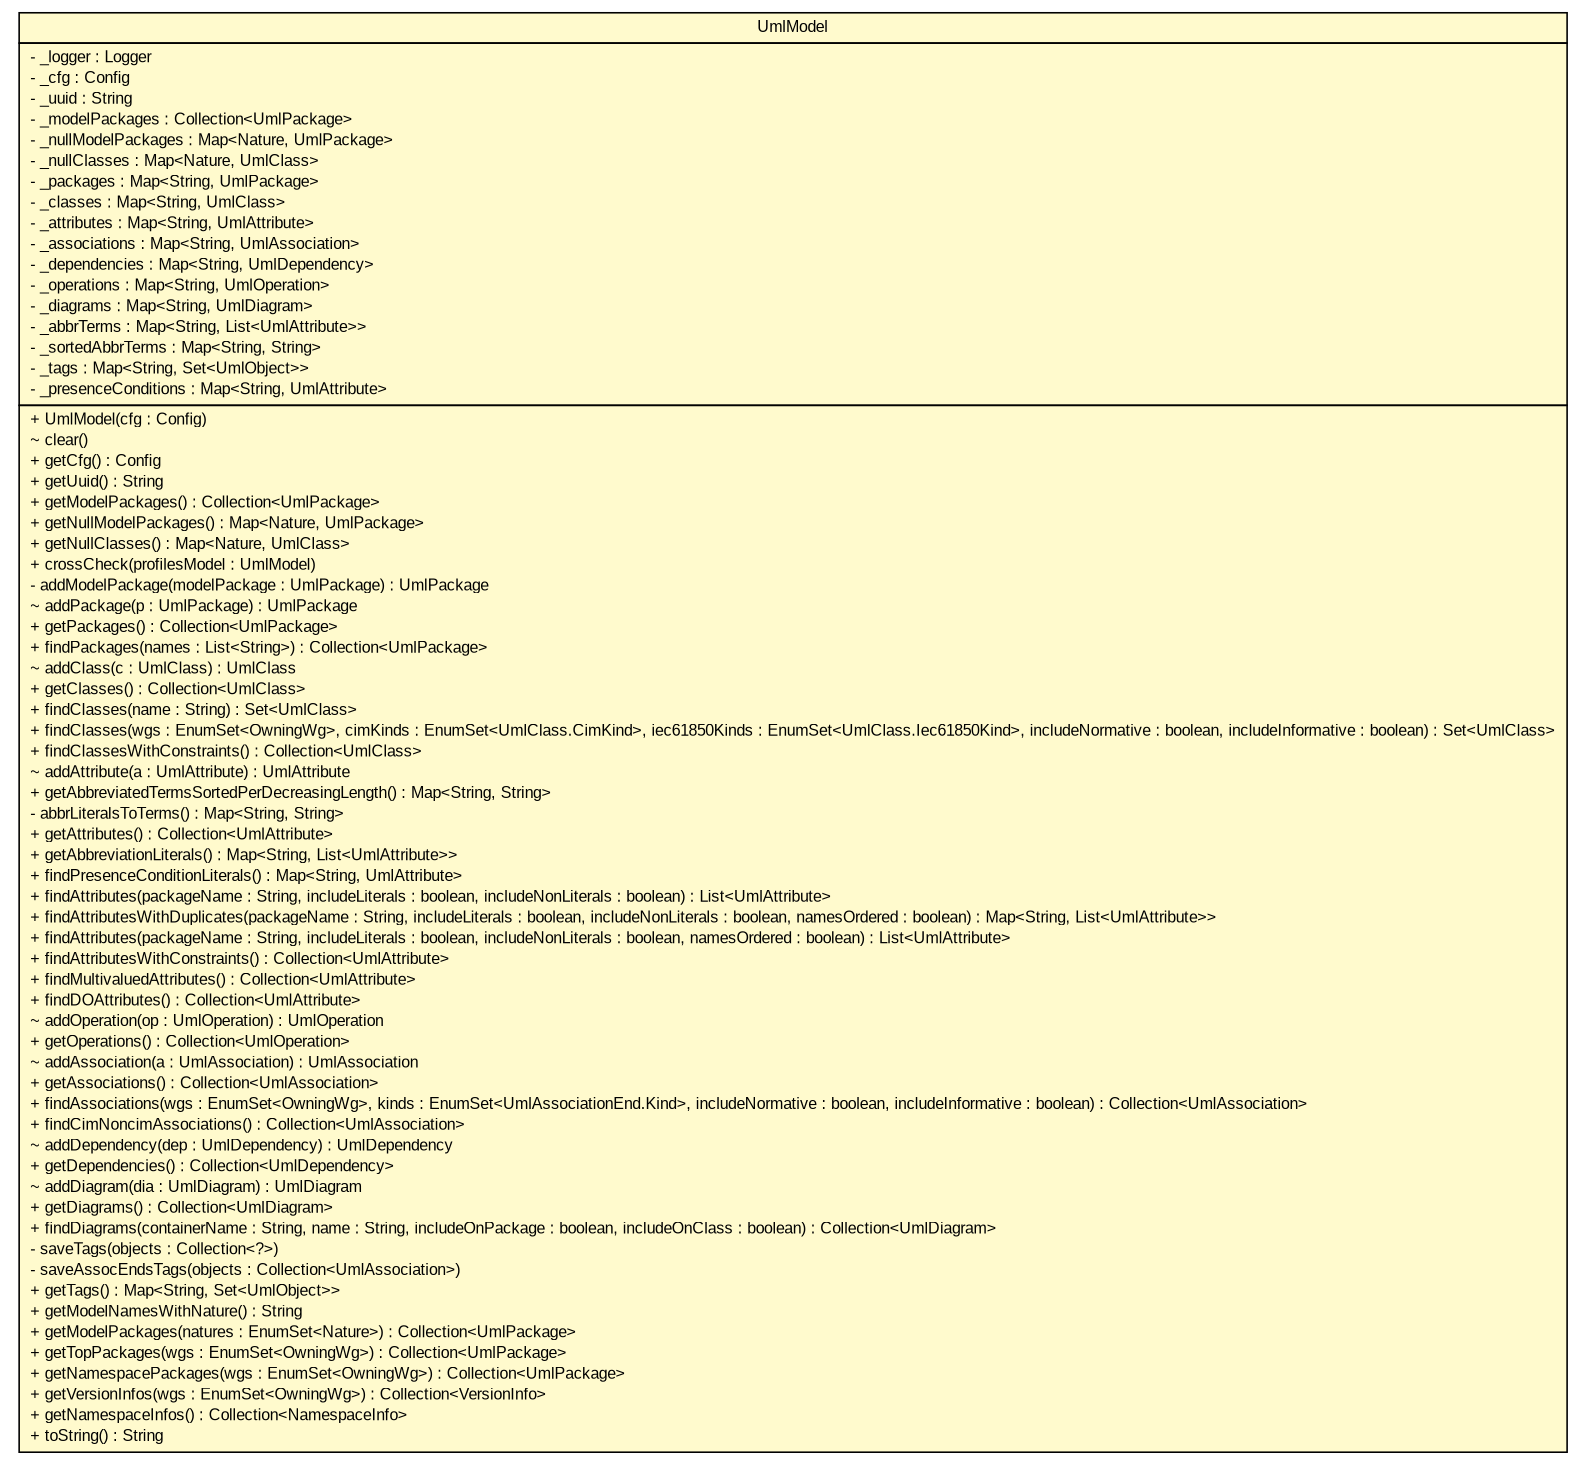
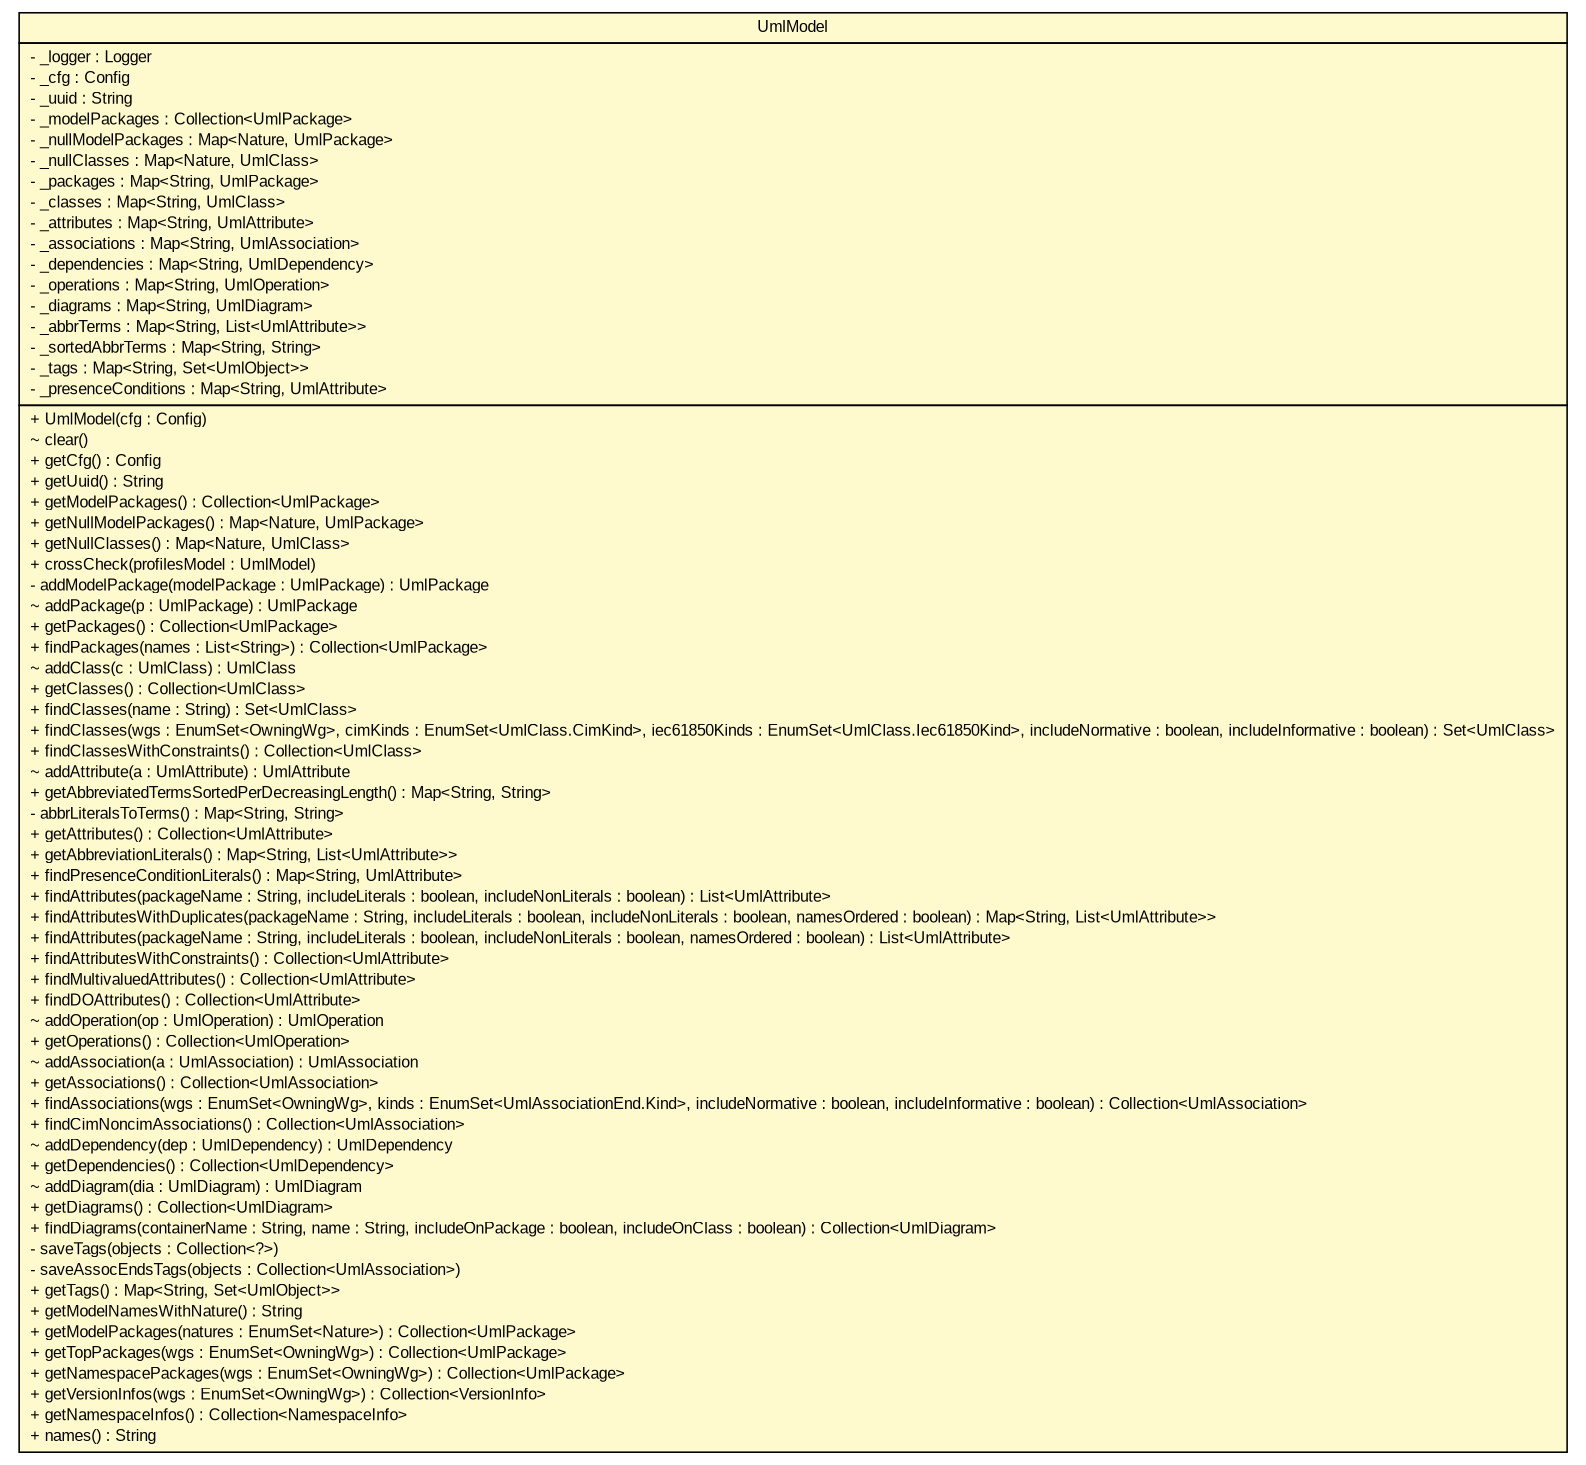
  digraph {
    nodesep=0.25
    ranksep=0.5
-   n1 [fontcolor=black fontname=arial fontsize=10.0 label=<<table title="org.tanjakostic.jcleancim.model.UmlModel" border="0" cellborder="1" cellspacing="0" cellpadding="2" port="p" bgcolor="lemonChiffon" href="./UmlModel.html"> 		<tr><td><table border="0" cellspacing="0" cellpadding="1"> <tr><td align="center" balign="center"> UmlModel </td></tr> 		</table></td></tr> 		<tr><td><table border="0" cellspacing="0" cellpadding="1"> <tr><td align="left" balign="left"> - _logger : Logger </td></tr> <tr><td align="left" balign="left"> - _cfg : Config </td></tr> <tr><td align="left" balign="left"> - _uuid : String </td></tr> <tr><td align="left" balign="left"> - _modelPackages : Collection&lt;UmlPackage&gt; </td></tr> <tr><td align="left" balign="left"> - _nullModelPackages : Map&lt;Nature, UmlPackage&gt; </td></tr> <tr><td align="left" balign="left"> - _nullClasses : Map&lt;Nature, UmlClass&gt; </td></tr> <tr><td align="left" balign="left"> - _packages : Map&lt;String, UmlPackage&gt; </td></tr> <tr><td align="left" balign="left"> - _classes : Map&lt;String, UmlClass&gt; </td></tr> <tr><td align="left" balign="left"> - _attributes : Map&lt;String, UmlAttribute&gt; </td></tr> <tr><td align="left" balign="left"> - _associations : Map&lt;String, UmlAssociation&gt; </td></tr> <tr><td align="left" balign="left"> - _dependencies : Map&lt;String, UmlDependency&gt; </td></tr> <tr><td align="left" balign="left"> - _operations : Map&lt;String, UmlOperation&gt; </td></tr> <tr><td align="left" balign="left"> - _diagrams : Map&lt;String, UmlDiagram&gt; </td></tr> <tr><td align="left" balign="left"> - _abbrTerms : Map&lt;String, List&lt;UmlAttribute&gt;&gt; </td></tr> <tr><td align="left" balign="left"> - _sortedAbbrTerms : Map&lt;String, String&gt; </td></tr> <tr><td align="left" balign="left"> - _tags : Map&lt;String, Set&lt;UmlObject&gt;&gt; </td></tr> <tr><td align="left" balign="left"> - _presenceConditions : Map&lt;String, UmlAttribute&gt; </td></tr> 		</table></td></tr> 		<tr><td><table border="0" cellspacing="0" cellpadding="1"> <tr><td align="left" balign="left"> + UmlModel(cfg : Config) </td></tr> <tr><td align="left" balign="left"> ~ clear() </td></tr> <tr><td align="left" balign="left"> + getCfg() : Config </td></tr> <tr><td align="left" balign="left"> + getUuid() : String </td></tr> <tr><td align="left" balign="left"> + getModelPackages() : Collection&lt;UmlPackage&gt; </td></tr> <tr><td align="left" balign="left"> + getNullModelPackages() : Map&lt;Nature, UmlPackage&gt; </td></tr> <tr><td align="left" balign="left"> + getNullClasses() : Map&lt;Nature, UmlClass&gt; </td></tr> <tr><td align="left" balign="left"> + crossCheck(profilesModel : UmlModel) </td></tr> <tr><td align="left" balign="left"> - addModelPackage(modelPackage : UmlPackage) : UmlPackage </td></tr> <tr><td align="left" balign="left"> ~ addPackage(p : UmlPackage) : UmlPackage </td></tr> <tr><td align="left" balign="left"> + getPackages() : Collection&lt;UmlPackage&gt; </td></tr> <tr><td align="left" balign="left"> + findPackages(names : List&lt;String&gt;) : Collection&lt;UmlPackage&gt; </td></tr> <tr><td align="left" balign="left"> ~ addClass(c : UmlClass) : UmlClass </td></tr> <tr><td align="left" balign="left"> + getClasses() : Collection&lt;UmlClass&gt; </td></tr> <tr><td align="left" balign="left"> + findClasses(name : String) : Set&lt;UmlClass&gt; </td></tr> <tr><td align="left" balign="left"> + findClasses(wgs : EnumSet&lt;OwningWg&gt;, cimKinds : EnumSet&lt;UmlClass.CimKind&gt;, iec61850Kinds : EnumSet&lt;UmlClass.Iec61850Kind&gt;, includeNormative : boolean, includeInformative : boolean) : Set&lt;UmlClass&gt; </td></tr> <tr><td align="left" balign="left"> + findClassesWithConstraints() : Collection&lt;UmlClass&gt; </td></tr> <tr><td align="left" balign="left"> ~ addAttribute(a : UmlAttribute) : UmlAttribute </td></tr> <tr><td align="left" balign="left"> + getAbbreviatedTermsSortedPerDecreasingLength() : Map&lt;String, String&gt; </td></tr> <tr><td align="left" balign="left"> - abbrLiteralsToTerms() : Map&lt;String, String&gt; </td></tr> <tr><td align="left" balign="left"> + getAttributes() : Collection&lt;UmlAttribute&gt; </td></tr> <tr><td align="left" balign="left"> + getAbbreviationLiterals() : Map&lt;String, List&lt;UmlAttribute&gt;&gt; </td></tr> <tr><td align="left" balign="left"> + findPresenceConditionLiterals() : Map&lt;String, UmlAttribute&gt; </td></tr> <tr><td align="left" balign="left"> + findAttributes(packageName : String, includeLiterals : boolean, includeNonLiterals : boolean) : List&lt;UmlAttribute&gt; </td></tr> <tr><td align="left" balign="left"> + findAttributesWithDuplicates(packageName : String, includeLiterals : boolean, includeNonLiterals : boolean, namesOrdered : boolean) : Map&lt;String, List&lt;UmlAttribute&gt;&gt; </td></tr> <tr><td align="left" balign="left"> + findAttributes(packageName : String, includeLiterals : boolean, includeNonLiterals : boolean, namesOrdered : boolean) : List&lt;UmlAttribute&gt; </td></tr> <tr><td align="left" balign="left"> + findAttributesWithConstraints() : Collection&lt;UmlAttribute&gt; </td></tr> <tr><td align="left" balign="left"> + findMultivaluedAttributes() : Collection&lt;UmlAttribute&gt; </td></tr> <tr><td align="left" balign="left"> + findDOAttributes() : Collection&lt;UmlAttribute&gt; </td></tr> <tr><td align="left" balign="left"> ~ addOperation(op : UmlOperation) : UmlOperation </td></tr> <tr><td align="left" balign="left"> + getOperations() : Collection&lt;UmlOperation&gt; </td></tr> <tr><td align="left" balign="left"> ~ addAssociation(a : UmlAssociation) : UmlAssociation </td></tr> <tr><td align="left" balign="left"> + getAssociations() : Collection&lt;UmlAssociation&gt; </td></tr> <tr><td align="left" balign="left"> + findAssociations(wgs : EnumSet&lt;OwningWg&gt;, kinds : EnumSet&lt;UmlAssociationEnd.Kind&gt;, includeNormative : boolean, includeInformative : boolean) : Collection&lt;UmlAssociation&gt; </td></tr> <tr><td align="left" balign="left"> + findCimNoncimAssociations() : Collection&lt;UmlAssociation&gt; </td></tr> <tr><td align="left" balign="left"> ~ addDependency(dep : UmlDependency) : UmlDependency </td></tr> <tr><td align="left" balign="left"> + getDependencies() : Collection&lt;UmlDependency&gt; </td></tr> <tr><td align="left" balign="left"> ~ addDiagram(dia : UmlDiagram) : UmlDiagram </td></tr> <tr><td align="left" balign="left"> + getDiagrams() : Collection&lt;UmlDiagram&gt; </td></tr> <tr><td align="left" balign="left"> + findDiagrams(containerName : String, name : String, includeOnPackage : boolean, includeOnClass : boolean) : Collection&lt;UmlDiagram&gt; </td></tr> <tr><td align="left" balign="left"> - saveTags(objects : Collection&lt;?&gt;) </td></tr> <tr><td align="left" balign="left"> - saveAssocEndsTags(objects : Collection&lt;UmlAssociation&gt;) </td></tr> <tr><td align="left" balign="left"> + getTags() : Map&lt;String, Set&lt;UmlObject&gt;&gt; </td></tr> <tr><td align="left" balign="left"> + getModelNamesWithNature() : String </td></tr> <tr><td align="left" balign="left"> + getModelPackages(natures : EnumSet&lt;Nature&gt;) : Collection&lt;UmlPackage&gt; </td></tr> <tr><td align="left" balign="left"> + getTopPackages(wgs : EnumSet&lt;OwningWg&gt;) : Collection&lt;UmlPackage&gt; </td></tr> <tr><td align="left" balign="left"> + getNamespacePackages(wgs : EnumSet&lt;OwningWg&gt;) : Collection&lt;UmlPackage&gt; </td></tr> <tr><td align="left" balign="left"> + getVersionInfos(wgs : EnumSet&lt;OwningWg&gt;) : Collection&lt;VersionInfo&gt; </td></tr> <tr><td align="left" balign="left"> + getNamespaceInfos() : Collection&lt;NamespaceInfo&gt; </td></tr> <tr><td align="left" balign="left"> + toString() : String </td></tr> 		</table></td></tr> 		</table>> shape=plaintext]
+   n1 [fontcolor=black fontname=arial fontsize=10.0 label=<<table title="org.tanjakostic.jcleancim.model.UmlModel" border="0" cellborder="1" cellspacing="0" cellpadding="2" port="p" bgcolor="lemonChiffon" href="./UmlModel.html"> 		<tr><td><table border="0" cellspacing="0" cellpadding="1"> <tr><td align="center" balign="center"> UmlModel </td></tr> 		</table></td></tr> 		<tr><td><table border="0" cellspacing="0" cellpadding="1"> <tr><td align="left" balign="left"> - _logger : Logger </td></tr> <tr><td align="left" balign="left"> - _cfg : Config </td></tr> <tr><td align="left" balign="left"> - _uuid : String </td></tr> <tr><td align="left" balign="left"> - _modelPackages : Collection&lt;UmlPackage&gt; </td></tr> <tr><td align="left" balign="left"> - _nullModelPackages : Map&lt;Nature, UmlPackage&gt; </td></tr> <tr><td align="left" balign="left"> - _nullClasses : Map&lt;Nature, UmlClass&gt; </td></tr> <tr><td align="left" balign="left"> - _packages : Map&lt;String, UmlPackage&gt; </td></tr> <tr><td align="left" balign="left"> - _classes : Map&lt;String, UmlClass&gt; </td></tr> <tr><td align="left" balign="left"> - _attributes : Map&lt;String, UmlAttribute&gt; </td></tr> <tr><td align="left" balign="left"> - _associations : Map&lt;String, UmlAssociation&gt; </td></tr> <tr><td align="left" balign="left"> - _dependencies : Map&lt;String, UmlDependency&gt; </td></tr> <tr><td align="left" balign="left"> - _operations : Map&lt;String, UmlOperation&gt; </td></tr> <tr><td align="left" balign="left"> - _diagrams : Map&lt;String, UmlDiagram&gt; </td></tr> <tr><td align="left" balign="left"> - _abbrTerms : Map&lt;String, List&lt;UmlAttribute&gt;&gt; </td></tr> <tr><td align="left" balign="left"> - _sortedAbbrTerms : Map&lt;String, String&gt; </td></tr> <tr><td align="left" balign="left"> - _tags : Map&lt;String, Set&lt;UmlObject&gt;&gt; </td></tr> <tr><td align="left" balign="left"> - _presenceConditions : Map&lt;String, UmlAttribute&gt; </td></tr> 		</table></td></tr> 		<tr><td><table border="0" cellspacing="0" cellpadding="1"> <tr><td align="left" balign="left"> + UmlModel(cfg : Config) </td></tr> <tr><td align="left" balign="left"> ~ clear() </td></tr> <tr><td align="left" balign="left"> + getCfg() : Config </td></tr> <tr><td align="left" balign="left"> + getUuid() : String </td></tr> <tr><td align="left" balign="left"> + getModelPackages() : Collection&lt;UmlPackage&gt; </td></tr> <tr><td align="left" balign="left"> + getNullModelPackages() : Map&lt;Nature, UmlPackage&gt; </td></tr> <tr><td align="left" balign="left"> + getNullClasses() : Map&lt;Nature, UmlClass&gt; </td></tr> <tr><td align="left" balign="left"> + crossCheck(profilesModel : UmlModel) </td></tr> <tr><td align="left" balign="left"> - addModelPackage(modelPackage : UmlPackage) : UmlPackage </td></tr> <tr><td align="left" balign="left"> ~ addPackage(p : UmlPackage) : UmlPackage </td></tr> <tr><td align="left" balign="left"> + getPackages() : Collection&lt;UmlPackage&gt; </td></tr> <tr><td align="left" balign="left"> + findPackages(names : List&lt;String&gt;) : Collection&lt;UmlPackage&gt; </td></tr> <tr><td align="left" balign="left"> ~ addClass(c : UmlClass) : UmlClass </td></tr> <tr><td align="left" balign="left"> + getClasses() : Collection&lt;UmlClass&gt; </td></tr> <tr><td align="left" balign="left"> + findClasses(name : String) : Set&lt;UmlClass&gt; </td></tr> <tr><td align="left" balign="left"> + findClasses(wgs : EnumSet&lt;OwningWg&gt;, cimKinds : EnumSet&lt;UmlClass.CimKind&gt;, iec61850Kinds : EnumSet&lt;UmlClass.Iec61850Kind&gt;, includeNormative : boolean, includeInformative : boolean) : Set&lt;UmlClass&gt; </td></tr> <tr><td align="left" balign="left"> + findClassesWithConstraints() : Collection&lt;UmlClass&gt; </td></tr> <tr><td align="left" balign="left"> ~ addAttribute(a : UmlAttribute) : UmlAttribute </td></tr> <tr><td align="left" balign="left"> + getAbbreviatedTermsSortedPerDecreasingLength() : Map&lt;String, String&gt; </td></tr> <tr><td align="left" balign="left"> - abbrLiteralsToTerms() : Map&lt;String, String&gt; </td></tr> <tr><td align="left" balign="left"> + getAttributes() : Collection&lt;UmlAttribute&gt; </td></tr> <tr><td align="left" balign="left"> + getAbbreviationLiterals() : Map&lt;String, List&lt;UmlAttribute&gt;&gt; </td></tr> <tr><td align="left" balign="left"> + findPresenceConditionLiterals() : Map&lt;String, UmlAttribute&gt; </td></tr> <tr><td align="left" balign="left"> + findAttributes(packageName : String, includeLiterals : boolean, includeNonLiterals : boolean) : List&lt;UmlAttribute&gt; </td></tr> <tr><td align="left" balign="left"> + findAttributesWithDuplicates(packageName : String, includeLiterals : boolean, includeNonLiterals : boolean, namesOrdered : boolean) : Map&lt;String, List&lt;UmlAttribute&gt;&gt; </td></tr> <tr><td align="left" balign="left"> + findAttributes(packageName : String, includeLiterals : boolean, includeNonLiterals : boolean, namesOrdered : boolean) : List&lt;UmlAttribute&gt; </td></tr> <tr><td align="left" balign="left"> + findAttributesWithConstraints() : Collection&lt;UmlAttribute&gt; </td></tr> <tr><td align="left" balign="left"> + findMultivaluedAttributes() : Collection&lt;UmlAttribute&gt; </td></tr> <tr><td align="left" balign="left"> + findDOAttributes() : Collection&lt;UmlAttribute&gt; </td></tr> <tr><td align="left" balign="left"> ~ addOperation(op : UmlOperation) : UmlOperation </td></tr> <tr><td align="left" balign="left"> + getOperations() : Collection&lt;UmlOperation&gt; </td></tr> <tr><td align="left" balign="left"> ~ addAssociation(a : UmlAssociation) : UmlAssociation </td></tr> <tr><td align="left" balign="left"> + getAssociations() : Collection&lt;UmlAssociation&gt; </td></tr> <tr><td align="left" balign="left"> + findAssociations(wgs : EnumSet&lt;OwningWg&gt;, kinds : EnumSet&lt;UmlAssociationEnd.Kind&gt;, includeNormative : boolean, includeInformative : boolean) : Collection&lt;UmlAssociation&gt; </td></tr> <tr><td align="left" balign="left"> + findCimNoncimAssociations() : Collection&lt;UmlAssociation&gt; </td></tr> <tr><td align="left" balign="left"> ~ addDependency(dep : UmlDependency) : UmlDependency </td></tr> <tr><td align="left" balign="left"> + getDependencies() : Collection&lt;UmlDependency&gt; </td></tr> <tr><td align="left" balign="left"> ~ addDiagram(dia : UmlDiagram) : UmlDiagram </td></tr> <tr><td align="left" balign="left"> + getDiagrams() : Collection&lt;UmlDiagram&gt; </td></tr> <tr><td align="left" balign="left"> + findDiagrams(containerName : String, name : String, includeOnPackage : boolean, includeOnClass : boolean) : Collection&lt;UmlDiagram&gt; </td></tr> <tr><td align="left" balign="left"> - saveTags(objects : Collection&lt;?&gt;) </td></tr> <tr><td align="left" balign="left"> - saveAssocEndsTags(objects : Collection&lt;UmlAssociation&gt;) </td></tr> <tr><td align="left" balign="left"> + getTags() : Map&lt;String, Set&lt;UmlObject&gt;&gt; </td></tr> <tr><td align="left" balign="left"> + getModelNamesWithNature() : String </td></tr> <tr><td align="left" balign="left"> + getModelPackages(natures : EnumSet&lt;Nature&gt;) : Collection&lt;UmlPackage&gt; </td></tr> <tr><td align="left" balign="left"> + getTopPackages(wgs : EnumSet&lt;OwningWg&gt;) : Collection&lt;UmlPackage&gt; </td></tr> <tr><td align="left" balign="left"> + getNamespacePackages(wgs : EnumSet&lt;OwningWg&gt;) : Collection&lt;UmlPackage&gt; </td></tr> <tr><td align="left" balign="left"> + getVersionInfos(wgs : EnumSet&lt;OwningWg&gt;) : Collection&lt;VersionInfo&gt; </td></tr> <tr><td align="left" balign="left"> + getNamespaceInfos() : Collection&lt;NamespaceInfo&gt; </td></tr> <tr><td align="left" balign="left"> + names() : String </td></tr> 		</table></td></tr> 		</table>> shape=plaintext]
  }
